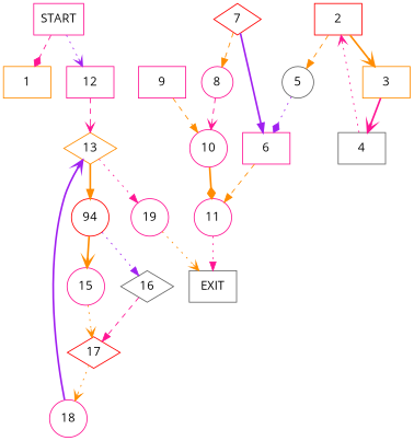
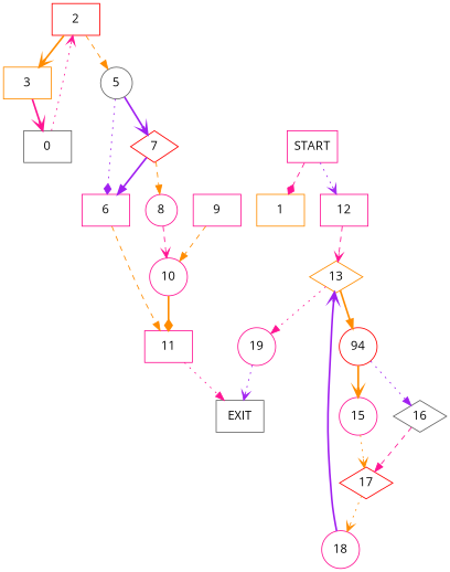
  digraph {
    fontname="Open Sans"
    node [color=deeppink fontname="Open Sans" shape=box]
    edge [arrowhead=vee color=darkorange fontname="Open Sans" style=dotted]
    n1 [label=START]
    1 [color=darkorange]
    12
    13 [color=darkorange shape=diamond]
    2 [color=red]
    3 [color=darkorange]
    5 [color=gray40 shape=circle]
-   4 [color=gray40]
+   4 [color=gray40 label=0]
    6
    7 [color=red shape=diamond]
-   11 [shape=circle]
+   11
    8 [shape=circle]
    n13 [color=gray40 label=EXIT]
    10 [shape=circle]
    9
    n16 [color=red label=94 shape=circle]
    19 [shape=circle]
    15 [shape=circle]
    16 [color=gray40 shape=diamond]
    17 [color=red shape=diamond]
    18 [shape=circle]
    n1 -> 1 [arrowhead=diamond color=deeppink style=dashed]
    n1 -> 12 [color=purple]
    12 -> 13 [color=deeppink style=dashed]
    13 -> n16 [arrowhead=normal style=bold]
    13 -> 19 [arrowhead=normal color=deeppink]
    2 -> 3 [style=bold]
    2 -> 5 [arrowhead=normal style=dashed]
    3 -> 4 [color=deeppink style=bold]
    5 -> 6 [arrowhead=diamond color=purple]
+   5 -> 7 [color=purple style=bold]
    4 -> 2 [color=deeppink]
    6 -> 11 [arrowhead=normal style=dashed]
    7 -> 6 [arrowhead=normal color=purple style=bold]
    7 -> 8 [arrowhead=normal style=dashed]
    11 -> n13 [arrowhead=normal color=deeppink]
    8 -> 10 [color=deeppink style=dashed]
    10 -> 11 [arrowhead=diamond style=bold]
    9 -> 10 [arrowhead=normal style=dashed]
    n16 -> 15 [style=bold]
    n16 -> 16 [arrowhead=normal color=purple]
-   19 -> n13
+   19 -> n13 [color=purple]
    15 -> 17
    16 -> 17 [arrowhead=normal color=deeppink style=dashed]
    17 -> 18
    18 -> 13 [color=purple style=bold]
  }
